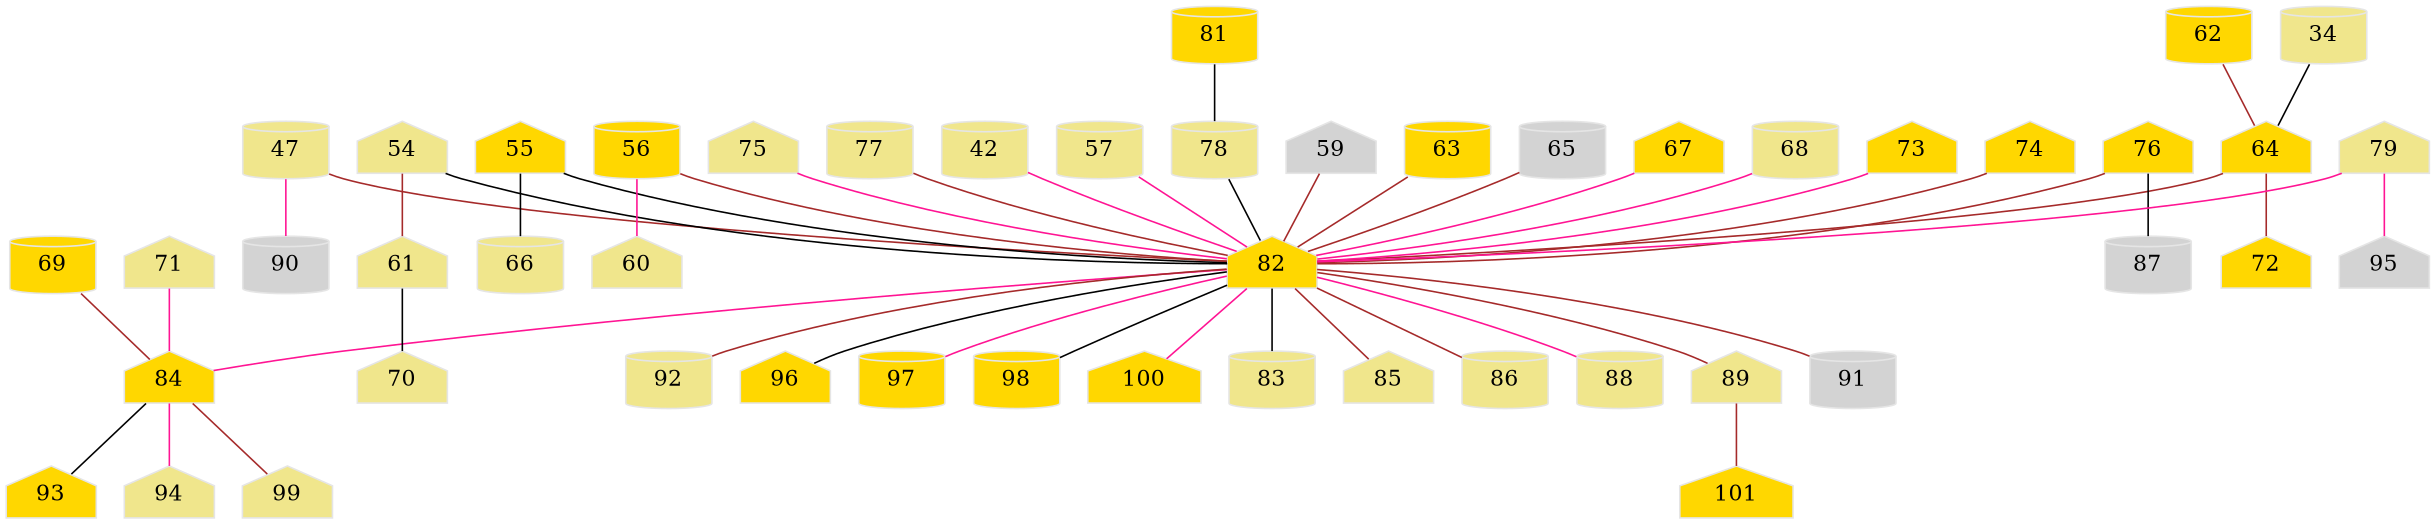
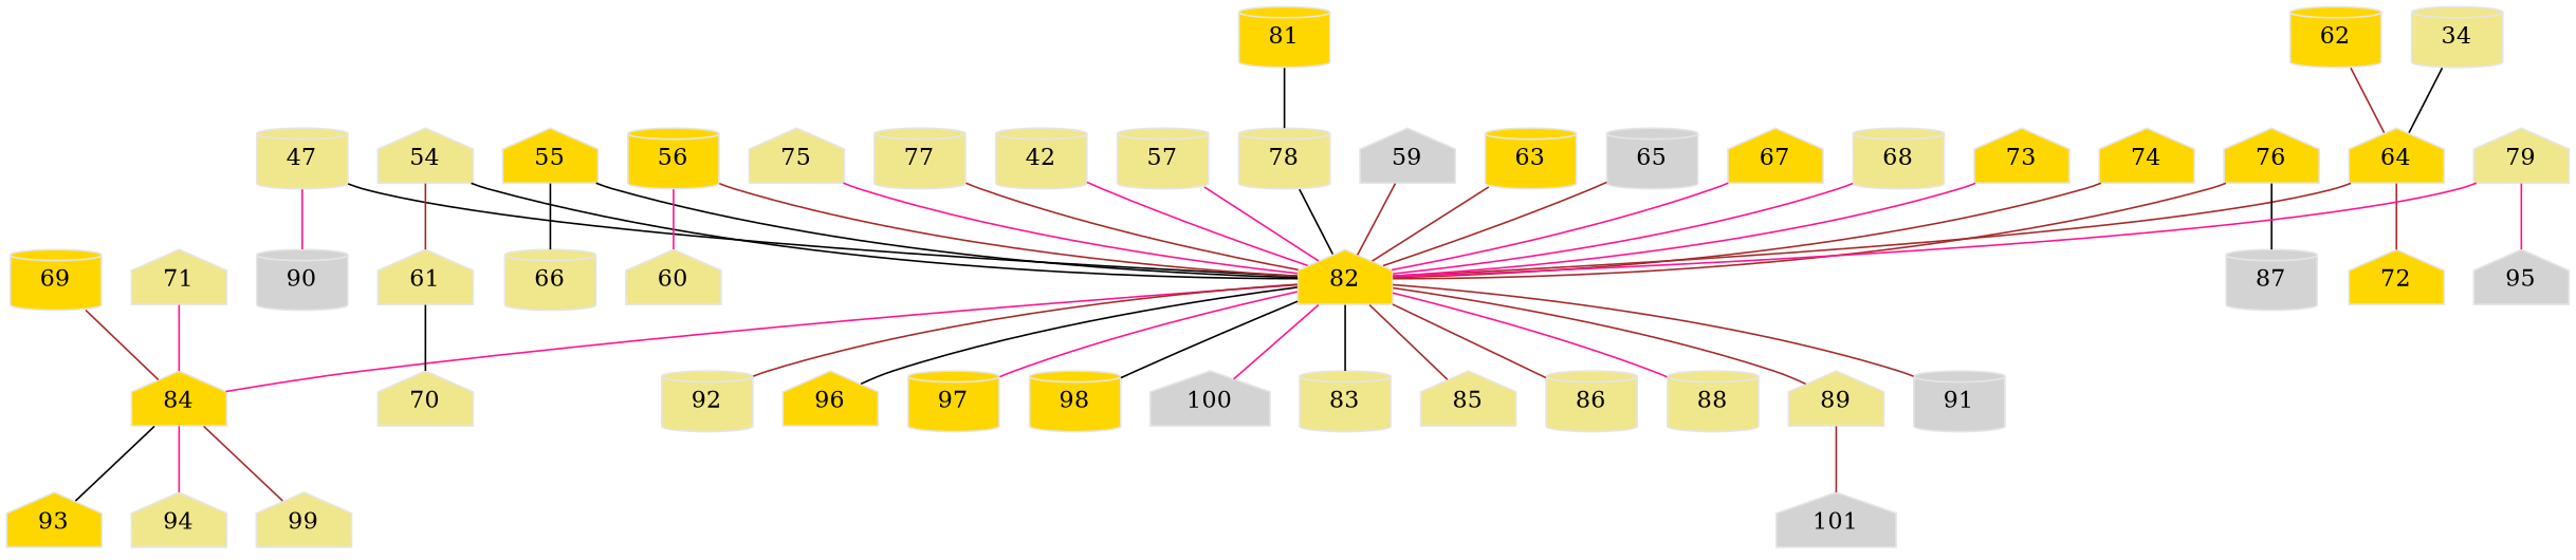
  graph {
    fontname="DejaVu Serif"
    node [color=gray90 fillcolor=khaki fontname="DejaVu Serif" shape=house style=filled]
    edge [color=brown fontname="DejaVu Serif"]
    64 [fillcolor=gold super="+3+6+21+33+31"]
    82 [fillcolor=gold super="+12+10+14+28+15+58+26+22+30+45+50+4+51+80+46+52+53"]
    72 [fillcolor=gold]
    34 [shape=cylinder]
    84 [fillcolor=gold super="+23+27+48"]
    83 [shape=cylinder]
    85
    86 [shape=cylinder]
    88 [shape=cylinder]
    89
    91 [fillcolor=lightgrey shape=cylinder]
    92 [shape=cylinder]
    96 [fillcolor=gold]
    97 [fillcolor=gold shape=cylinder]
    98 [fillcolor=gold shape=cylinder]
-   100 [fillcolor=gold]
+   100 [fillcolor=lightgrey]
    42 [shape=cylinder]
    47 [shape=cylinder]
    90 [fillcolor=lightgrey shape=cylinder]
    54
    61
    70
    55 [fillcolor=gold]
    66 [shape=cylinder]
    56 [fillcolor=gold shape=cylinder]
    60
    57 [shape=cylinder]
    59 [fillcolor=lightgrey]
    62 [fillcolor=gold shape=cylinder]
    63 [fillcolor=gold shape=cylinder]
    65 [fillcolor=lightgrey shape=cylinder]
    67 [fillcolor=gold]
    68 [shape=cylinder]
    93 [fillcolor=gold]
    94
    99
    69 [fillcolor=gold shape=cylinder]
    71
    73 [fillcolor=gold]
    74 [fillcolor=gold]
    75
    76 [fillcolor=gold]
    87 [fillcolor=lightgrey shape=cylinder]
    77 [shape=cylinder]
    78 [shape=cylinder]
    79
    95 [fillcolor=lightgrey]
    81 [fillcolor=gold shape=cylinder]
-   101 [fillcolor=gold]
+   101 [fillcolor=lightgrey]
    64 -- 82
    64 -- 72
    82 -- 84 [color=deeppink]
    82 -- 83 [color=black]
    82 -- 85
    82 -- 86
    82 -- 88 [color=deeppink]
    82 -- 89
    82 -- 91
    82 -- 92
    82 -- 96 [color=black]
    82 -- 97 [color=deeppink]
    82 -- 98 [color=black]
    82 -- 100 [color=deeppink]
    34 -- 64 [color=black]
    84 -- 93 [color=black]
    84 -- 94 [color=deeppink]
    84 -- 99
    89 -- 101
    42 -- 82 [color=deeppink]
-   47 -- 82
+   47 -- 82 [color=black]
    47 -- 90 [color=deeppink]
    54 -- 82 [color=black]
    54 -- 61
    61 -- 70 [color=black]
    55 -- 82 [color=black]
    55 -- 66 [color=black]
    56 -- 82
    56 -- 60 [color=deeppink]
    57 -- 82 [color=deeppink]
    59 -- 82
    62 -- 64
    63 -- 82
    65 -- 82
    67 -- 82 [color=deeppink]
    68 -- 82 [color=deeppink]
    69 -- 84
    71 -- 84 [color=deeppink]
    73 -- 82 [color=deeppink]
    74 -- 82
    75 -- 82 [color=deeppink]
    76 -- 82
    76 -- 87 [color=black]
    77 -- 82
    78 -- 82 [color=black]
    79 -- 82 [color=deeppink]
    79 -- 95 [color=deeppink]
    81 -- 78 [color=black]
  }
